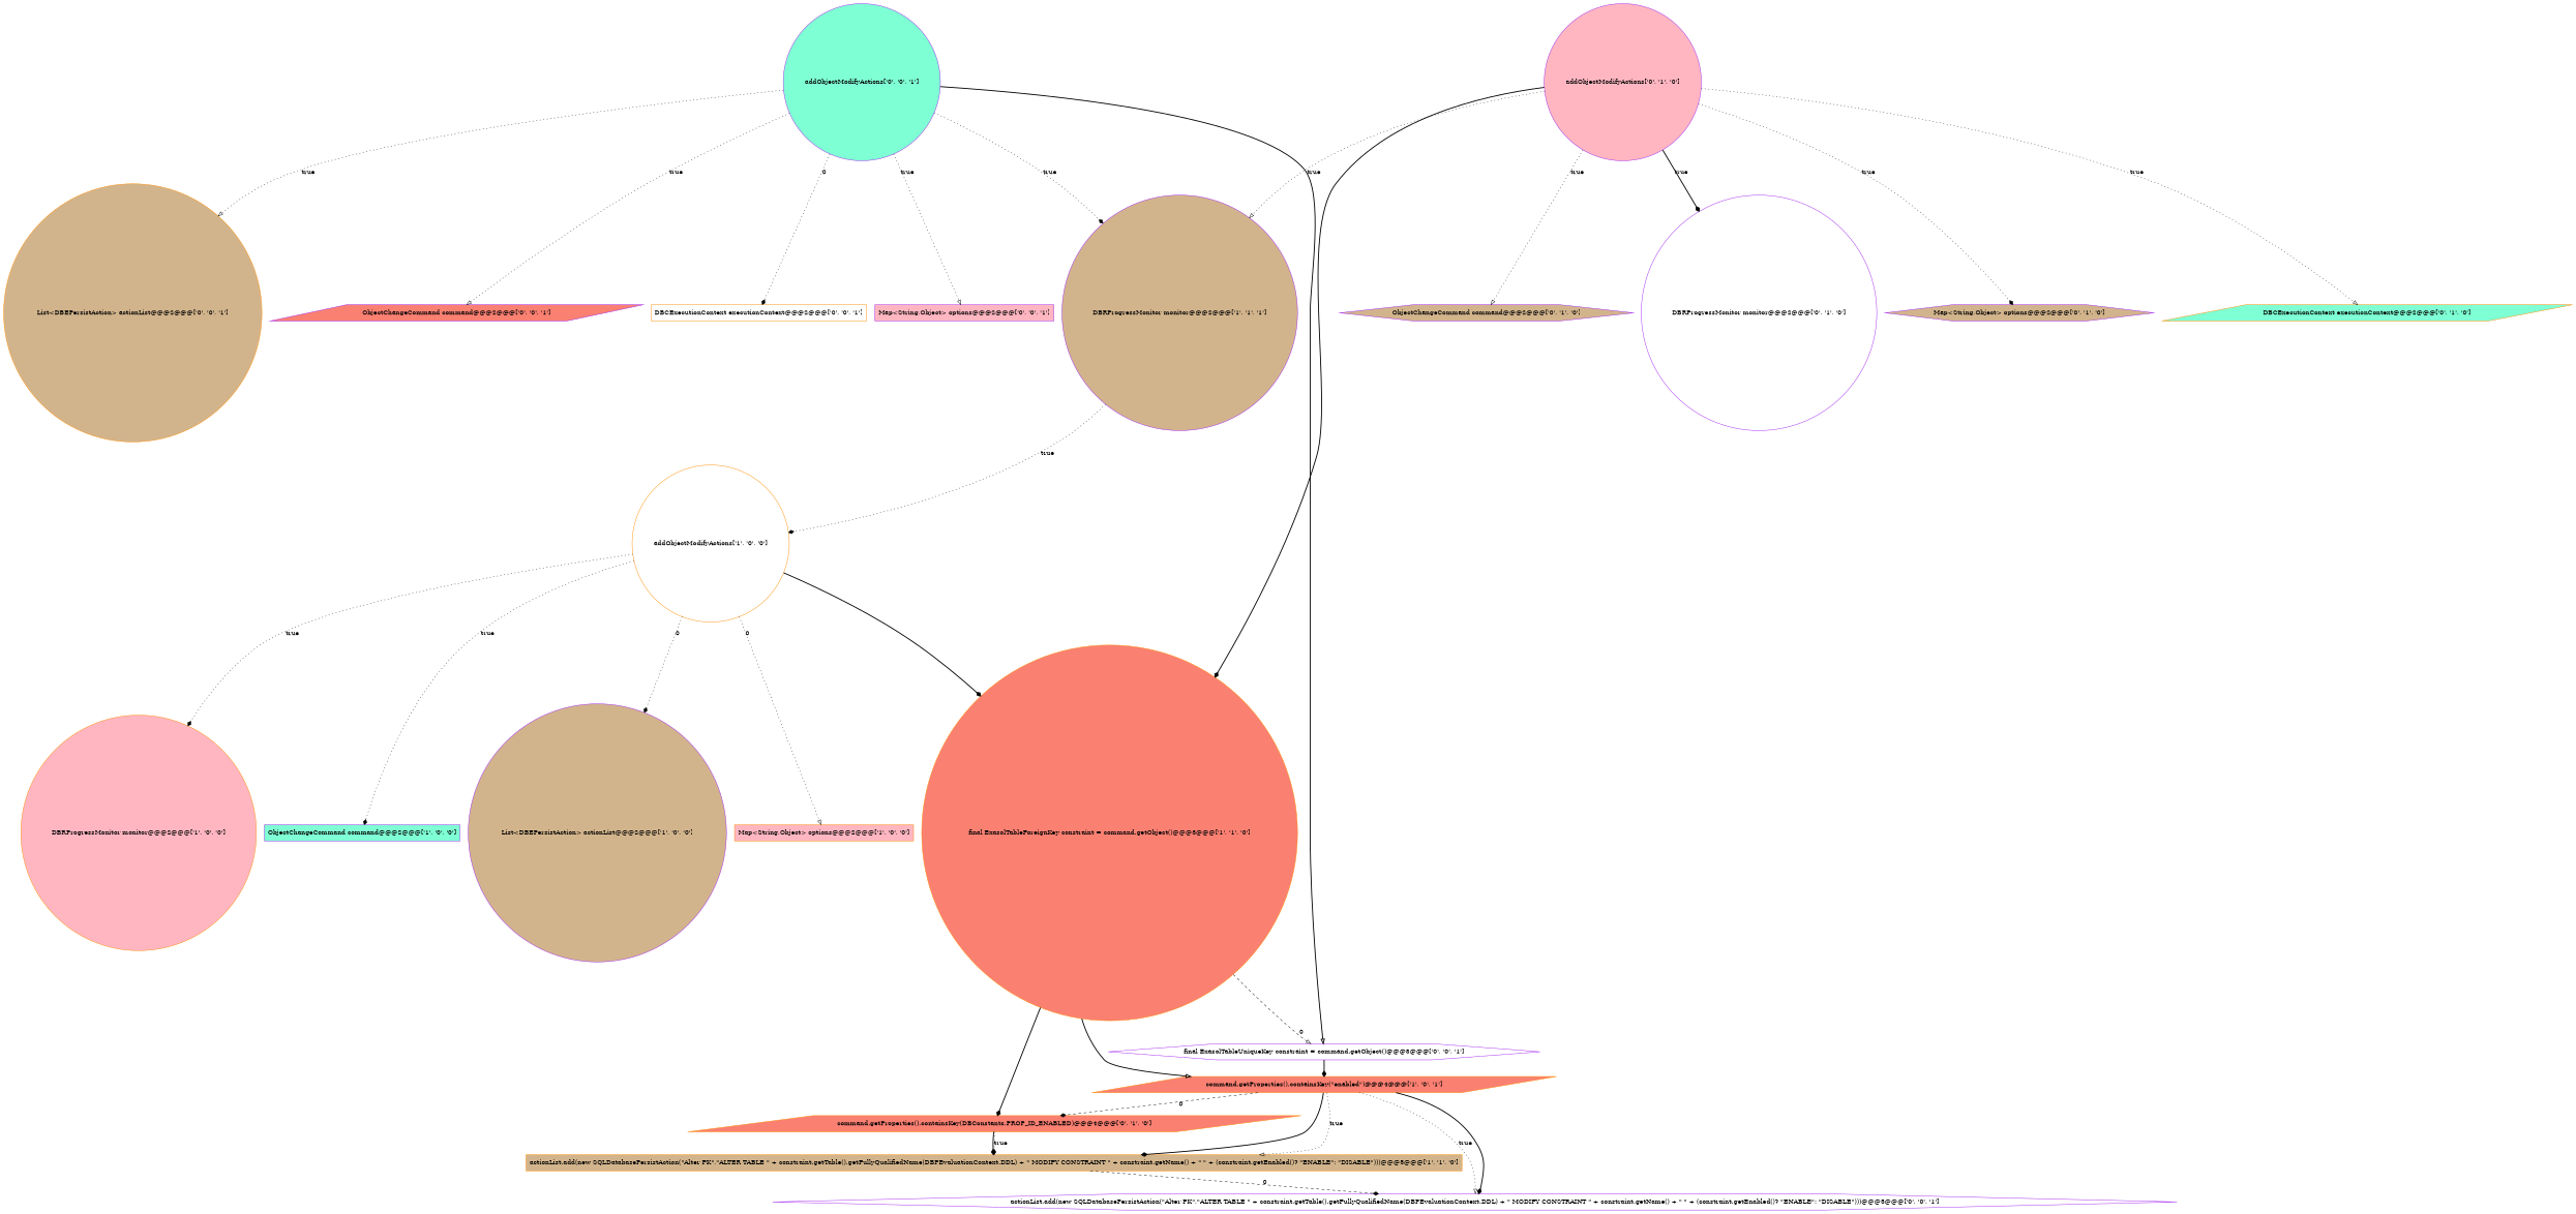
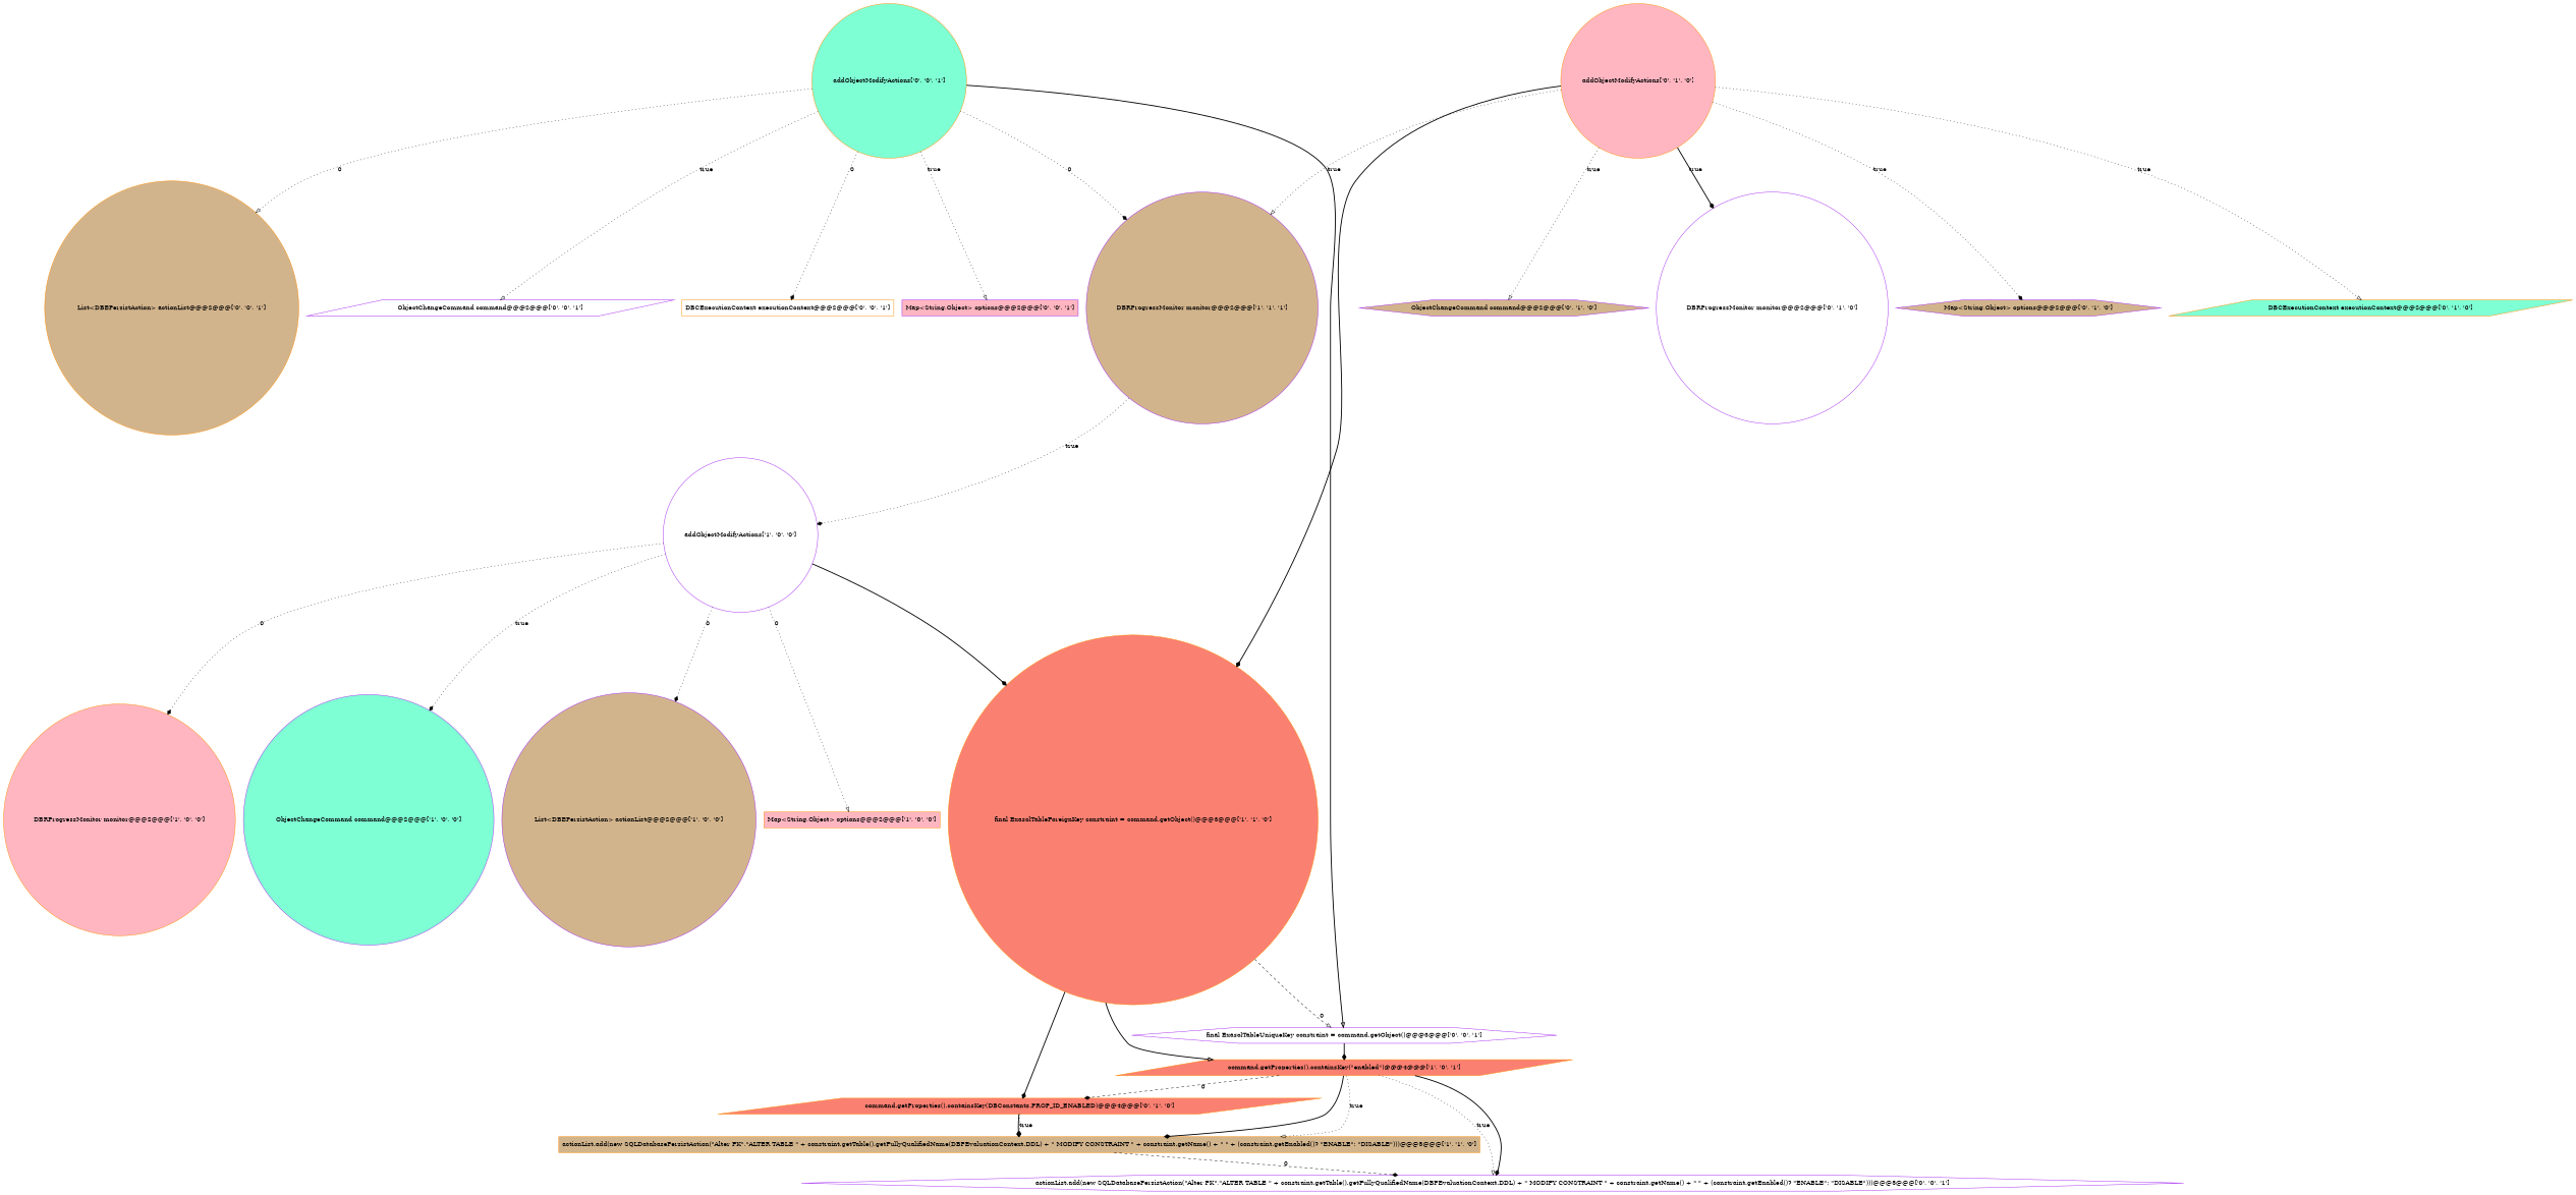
  digraph {
    node [color=darkorange fillcolor=tan shape=circle style=filled]
    edge [arrowhead=diamond style=dotted]
    n1 [fillcolor=white label="DBCExecutionContext executionContext@@@2@@@['0', '0', '1']" shape=box]
    n2 [label="actionList.add(new SQLDatabasePersistAction(\"Alter FK\",\"ALTER TABLE \" + constraint.getTable().getFullyQualifiedName(DBPEvaluationContext.DDL) + \" MODIFY CONSTRAINT \" + constraint.getName() + \" \" + (constraint.getEnabled()? \"ENABLE\": \"DISABLE\")))@@@5@@@['1', '1', '0']" shape=box]
    n3 [color=purple fillcolor=white label="actionList.add(new SQLDatabasePersistAction(\"Alter PK\",\"ALTER TABLE \" + constraint.getTable().getFullyQualifiedName(DBPEvaluationContext.DDL) + \" MODIFY CONSTRAINT \" + constraint.getName() + \" \" + (constraint.getEnabled()? \"ENABLE\": \"DISABLE\")))@@@5@@@['0', '0', '1']" shape=hexagon]
    n4 [color=purple fillcolor=lightpink label="Map<String,Object> options@@@2@@@['0', '0', '1']" shape=box]
    n5 [color=purple label="List<DBEPersistAction> actionList@@@2@@@['1', '0', '0']"]
    n6 [fillcolor=lightpink label="Map<String,Object> options@@@2@@@['1', '0', '0']" shape=box]
    n7 [fillcolor=salmon label="command.getProperties().containsKey(\"enabled\")@@@4@@@['1', '0', '1']" shape=parallelogram]
    n8 [fillcolor=salmon label="command.getProperties().containsKey(DBConstants.PROP_ID_ENABLED)@@@4@@@['0', '1', '0']" shape=parallelogram]
    n9 [label="List<DBEPersistAction> actionList@@@2@@@['0', '0', '1']"]
    n10 [fillcolor=lightpink label="DBRProgressMonitor monitor@@@2@@@['1', '0', '0']"]
    n11 [color=purple label="ObjectChangeCommand command@@@2@@@['0', '1', '0']" shape=hexagon]
-   n12 [color=purple fillcolor=aquamarine label="ObjectChangeCommand command@@@2@@@['1', '0', '0']" shape=box]
+   n12 [color=purple fillcolor=aquamarine label="ObjectChangeCommand command@@@2@@@['1', '0', '0']"]
    n13 [color=purple fillcolor=white label="DBRProgressMonitor monitor@@@2@@@['0', '1', '0']"]
-   n14 [color=purple fillcolor=aquamarine label="addObjectModifyActions['0', '0', '1']"]
+   n14 [fillcolor=aquamarine label="addObjectModifyActions['0', '0', '1']"]
    n15 [color=purple label="DBRProgressMonitor monitor@@@2@@@['1', '1', '1']"]
-   n16 [color=purple fillcolor=salmon label="ObjectChangeCommand command@@@2@@@['0', '0', '1']" shape=parallelogram]
+   n16 [color=purple fillcolor=white label="ObjectChangeCommand command@@@2@@@['0', '0', '1']" shape=parallelogram]
    n17 [color=purple fillcolor=white label="final ExasolTableUniqueKey constraint = command.getObject()@@@3@@@['0', '0', '1']" shape=hexagon]
-   n18 [fillcolor=white label="addObjectModifyActions['1', '0', '0']"]
+   n18 [color=purple fillcolor=white label="addObjectModifyActions['1', '0', '0']"]
    n19 [fillcolor=salmon label="final ExasolTableForeignKey constraint = command.getObject()@@@3@@@['1', '1', '0']"]
    n20 [color=purple label="Map<String,Object> options@@@2@@@['0', '1', '0']" shape=hexagon]
    n21 [fillcolor=aquamarine label="DBCExecutionContext executionContext@@@2@@@['0', '1', '0']" shape=parallelogram]
-   n22 [color=purple fillcolor=lightpink label="addObjectModifyActions['0', '1', '0']"]
+   n22 [fillcolor=lightpink label="addObjectModifyActions['0', '1', '0']"]
    n2 -> n3 [label=0 style=dashed]
    n7 -> n2 [arrowhead=onormal label=true]
    n7 -> n2 [style=bold]
    n7 -> n3 [arrowhead=onormal label=true]
    n7 -> n3 [style=bold]
    n7 -> n8 [label=0 style=dashed]
    n8 -> n2 [style=bold]
    n8 -> n2 [label=true]
    n14 -> n1 [label=0]
    n14 -> n4 [arrowhead=onormal label=true]
-   n14 -> n9 [arrowhead=onormal label=true]
-   n14 -> n15 [label=true]
+   n14 -> n9 [arrowhead=onormal label=0]
+   n14 -> n15 [label=0]
    n14 -> n16 [arrowhead=onormal label=true]
    n14 -> n17 [arrowhead=onormal style=bold]
    n15 -> n18 [label=true]
    n17 -> n7 [style=bold]
    n18 -> n5 [label=0]
    n18 -> n6 [arrowhead=onormal label=0]
-   n18 -> n10 [label=true]
+   n18 -> n10 [label=0]
    n18 -> n12 [label=true]
    n18 -> n19 [style=bold]
    n19 -> n7 [arrowhead=onormal style=bold]
    n19 -> n8 [style=bold]
    n19 -> n17 [arrowhead=onormal label=0 style=dashed]
    n22 -> n11 [arrowhead=onormal label=true]
    n22 -> n13 [label=true style=bold]
    n22 -> n15 [arrowhead=onormal label=true]
    n22 -> n19 [style=bold]
    n22 -> n20 [label=true]
    n22 -> n21 [arrowhead=onormal label=true]
  }
